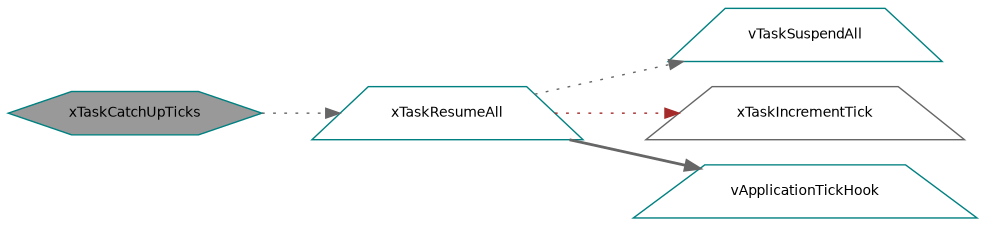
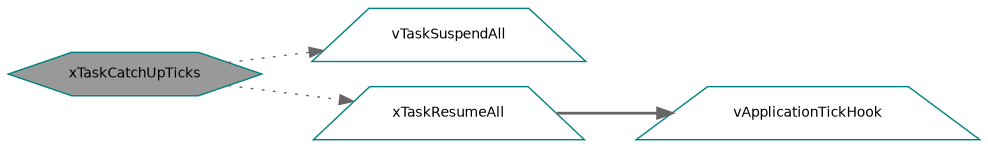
  digraph {
    rankdir=LR
    node [color=teal fillcolor=white fontname=Helvetica fontsize=10 shape=trapezium style=filled]
    edge [color=gray40 fontname=Helvetica fontsize=10 labelfontname=Helvetica labelfontsize=10 style=dotted]
    n1 [fillcolor=grey60 fontcolor=black height=0.2 label=xTaskCatchUpTicks shape=hexagon width=0.4]
    n2 [height=0.2 label=vTaskSuspendAll width=0.4]
    n3 [height=0.2 label=xTaskResumeAll width=0.4]
-   n4 [color=gray40 height=0.2 label=xTaskIncrementTick width=0.4]
    n5 [height=0.2 label=vApplicationTickHook width=0.4]
-   n3 -> n2
+   n1 -> n2
    n1 -> n3
-   n3 -> n4 [color=brown]
    n3 -> n5 [style=bold]
  }
